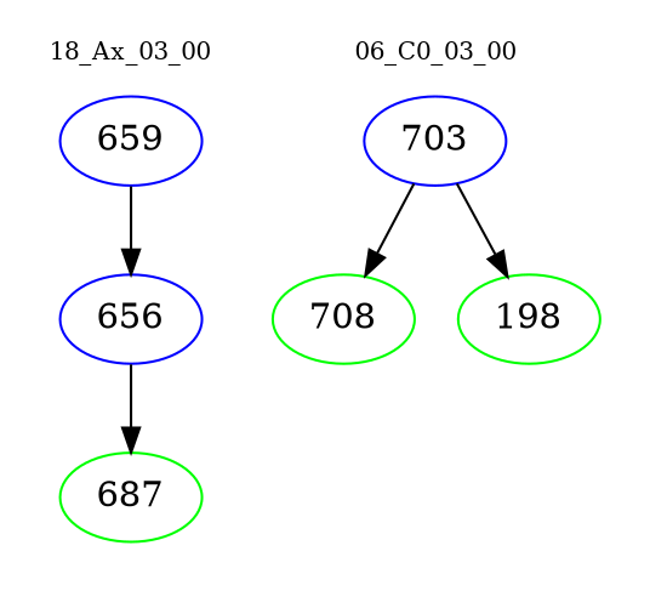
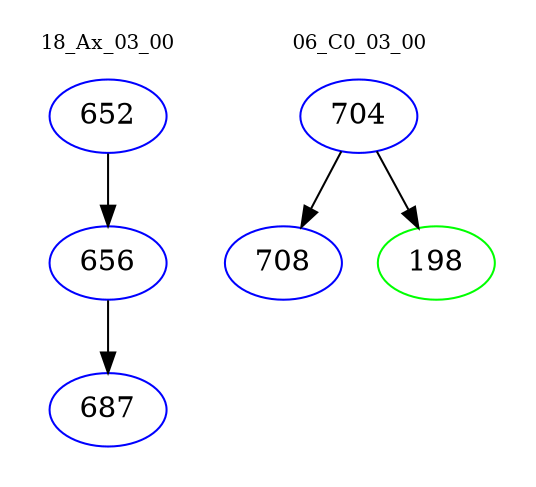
  digraph {
    node [color=blue]
    edge [color=black]
-   n1 [label=659]
+   n1 [label=652]
    n2 [label=656]
-   n3 [color=green label=687]
-   n4 [color=green label=708]
-   n5 [label=703]
+   n3 [label=687]
+   n4 [label=708]
+   n5 [label=704]
    n6 [color=green label=198]
    subgraph cluster_1 {
      color=white
      fontsize=10
      label="18_Ax_03_00"
      n1
      n2
      n3
    }
    subgraph cluster_2 {
      color=white
      fontsize=10
      label="06_C0_03_00"
      n4
      n5
      n6
    }
    n1 -> n2
    n2 -> n3
    n5 -> n4
    n5 -> n6
  }
